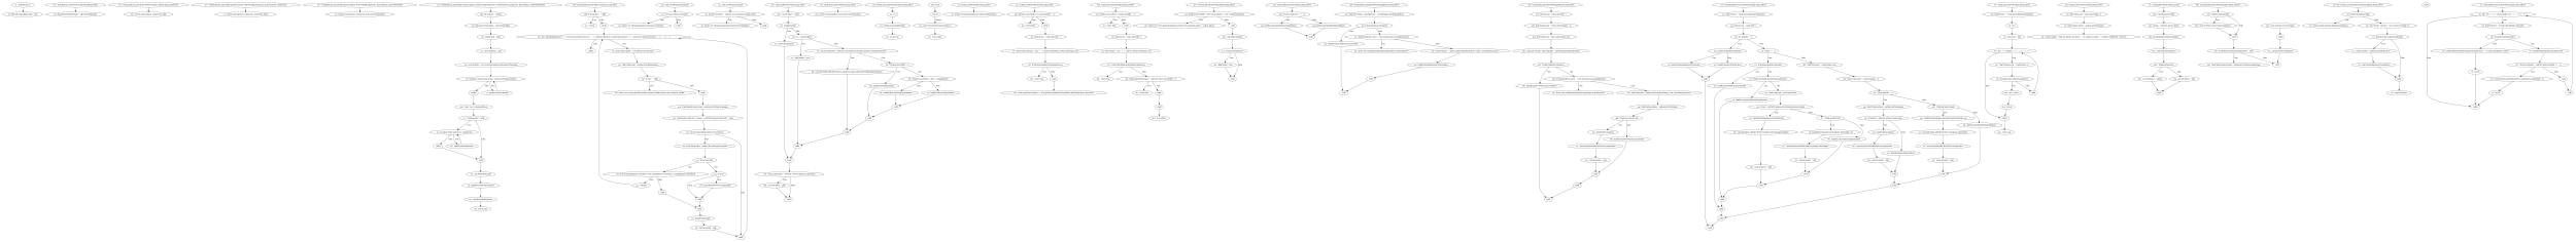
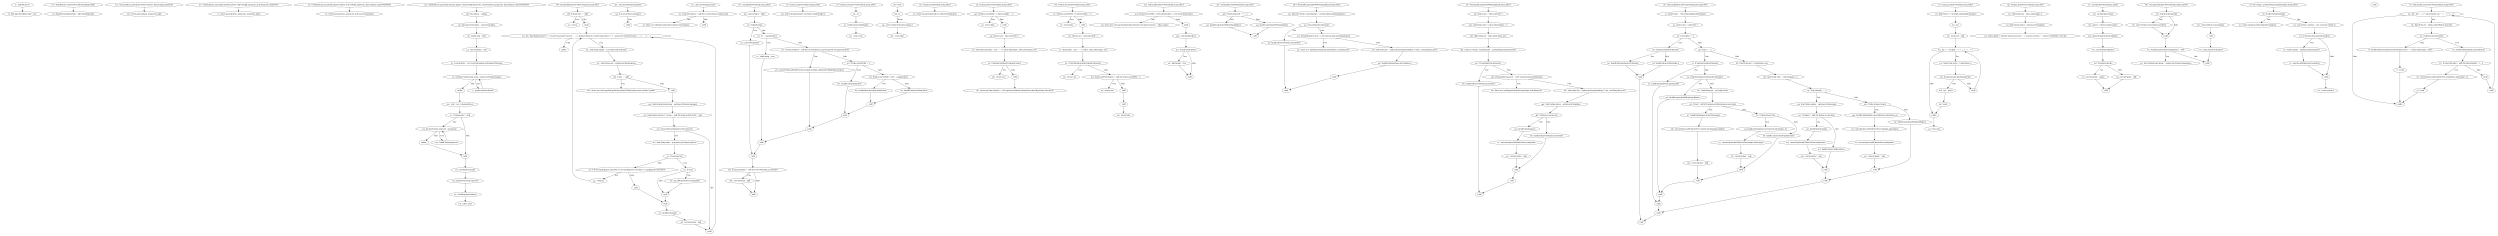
  digraph {
    fontname="Playfair Display"
    node [fontname="Playfair Display"]
    edge [fontname="Playfair Display"]
    n1 [label="77:  DefaultParser ()"]
    n2 [label="78:  this.allowPartialMatching = true"]
    n3 [label="100:  DefaultParser (final boolean allowPartialMatching)"]
    n4 [label="101:  this.allowPartialMatching = allowPartialMatching"]
    n5 [label="104:  CommandLine parse(final Options options, final String[] arguments)"]
    n6 [label="106:  return parse(options, arguments, null);"]
    n7 [label="120:  CommandLine parse(final Options options, final String[] arguments, final Properties properties)"]
    n8 [label="122:  return parse(options, arguments, properties, false);"]
    n9 [label="125:  CommandLine parse(final Options options, final String[] arguments, final boolean stopAtNonOption)"]
    n10 [label="127:  return parse(options, arguments, null, stopAtNonOption);"]
    n11 [label="145:  CommandLine parse(final Options options, final String[] arguments, final Properties properties, final boolean stopAtNonOption)"]
    n12 [label="148:  this.options = options"]
    n13 [label="149:  this.stopAtNonOption = stopAtNonOption"]
    n14 [label="150:  skipParsing = false"]
    n15 [label="151:  currentOption = null"]
    n16 [label="152:  expectedOpts = new ArrayList(options.getRequiredOptions())"]
    n17 [label="155:  for (final OptionGroup group : options.getOptionGroups())"]
    n18 [label=endfor]
    n19 [label="157:  group.setSelected(null)"]
    n20 [label="160:  cmd = new CommandLine()"]
    n21 [label="162:  if (arguments != null)"]
    n22 [label="164:  for (final String argument : arguments)"]
    n23 [label=endif]
    n24 [label=endfor]
    n25 [label="166:  handleToken(argument)"]
    n26 [label="171:  checkRequiredArgs()"]
    n27 [label="154:  handleProperties(properties)"]
    n28 [label="176:  checkRequiredOptions()"]
    n29 [label="178:  return cmd;"]
    n30 [label="186:  void handleProperties(final Properties properties)"]
    n31 [label="188:  if (properties == null)"]
    n32 [label="190:  return;"]
    n33 [label=endif]
    n34 [label="193:  for (  final Enumeration<?> e = properties.propertyNames( ;    ; ) ; e.hasMoreElements(  final Enumeration<?> e = properties.propertyNames( ;    ; ) ;  ;    ; ) ;    ; )"]
    n35 [label=endfor]
    n36 [label="195:  final String option = e.nextElement().toString()"]
    n37 [label="197:  final Option opt = options.getOption(option)"]
    n38 [label="198:  if (opt == null)"]
    n39 [label="200:  throw new UnrecognizedOptionException('Default option wasn't defined', option)"]
    n40 [label=endif]
    n41 [label="204:  final OptionGroup group = options.getOptionGroup(opt)"]
    n42 [label="205:  final boolean selected = group != null && group.getSelected() != null"]
    n43 [label="207:  if (!cmd.hasOption(option) && !selected)"]
    n44 [label="210:  final String value = properties.getProperty(option)"]
    n45 [label=endif]
    n46 [label="212:  if (opt.hasArg())"]
    n47 [label="214:  if (true)"]
    n48 [label="219:  if (!('yes'.equalsIgnoreCase(value) || 'true'.equalsIgnoreCase(value) || '1'.equalsIgnoreCase(value)))"]
    n49 [label="216:  opt.addValueForProcessing(value)"]
    n50 [label=endif]
    n51 [label="224:  continue;"]
    n52 [label=endif]
    n53 [label=endif]
    n54 [label="227:  handleOption(opt)"]
    n55 [label="228:  currentOption = null"]
    n56 [label="240:  void checkRequiredOptions()"]
    n57 [label="243:  if (!expectedOpts.isEmpty())"]
-   n58 [label="245:  throw new MissingOptionException(expectedOpts)"]
    n59 [label=endif]
    n60 [label="253:  void checkRequiredArgs()"]
    n61 [label="255:  if (currentOption != null && currentOption.requiresArg())"]
    n62 [label="257:  throw new MissingArgumentException(currentOption)"]
    n63 [label=endif]
    n64 [label="267:  void handleToken(final String token)"]
    n65 [label="269:  currentToken = token"]
    n66 [label="271:  if (skipParsing)"]
    n67 [label="273:  cmd.addArg(token)"]
    n68 [label="275:  if ('--'.equals(token))"]
    n69 [label=endif]
    n70 [label="277:  skipParsing = true"]
    n71 [label="279:  if (currentOption != null && currentOption.acceptsArg() && isArgument(token))"]
    n72 [label="296:  if (currentOption != null && !currentOption.acceptsArg())"]
    n73 [label="298:  currentOption = null"]
    n74 [label=endif]
    n75 [label=endif]
    n76 [label="281:  currentOption.addValueForProcessing(Util.stripLeadingAndTrailingQuotes(token))"]
    n77 [label="283:  if (token.startsWith('--'))"]
    n78 [label=endif]
    n79 [label="285:  handleLongOption(token)"]
    n80 [label="287:  if (token.startsWith('-') && !'-'.equals(token))"]
    n81 [label=endif]
    n82 [label="289:  handleShortAndLongOption(token)"]
    n83 [label="293:  handleUnknownToken(token)"]
    n84 [label=endif]
    n85 [label="307:  boolean isArgument(final String token)"]
    n86 [label="309:  return !isOption(token) || isNegativeNumber(token);"]
    n87 [label="317:  boolean isNegativeNumber(final String token)"]
    n88 [label="319:  try"]
    n89 [label="321:  Double.parseDouble(token)"]
    n90 [label="322:  return true;"]
    n91 [label="end-try"]
    n92 [label="324:  catch (NumberFormatException e)"]
    n93 [label="326:  return false;"]
    n94 [label="end-catch"]
    n95 [label="335:  boolean isOption(final String token)"]
    n96 [label="337:  return isLongOption(token) || isShortOption(token);"]
    n97 [label="345:  boolean isShortOption(final String token)"]
    n98 [label="348:  if (!token.startsWith('-') || token.length() == 1)"]
    n99 [label="350:  return false;"]
    n100 [label=endif]
    n101 [label="354:  final int pos = token.indexOf('=')"]
    n102 [label="355:  final String optName = pos == -1 ? token.substring(1) : token.substring(1, pos)"]
    n103 [label="356:  if (options.hasShortOption(optName))"]
    n104 [label="358:  return true;"]
    n105 [label=endif]
    n106 [label="361:  return optName.length() > 0 && options.hasShortOption(String.valueOf(optName.charAt(0)));"]
    n107 [label="369:  boolean isLongOption(final String token)"]
    n108 [label="371:  if (!token.startsWith('-') || token.length() == 1)"]
    n109 [label="373:  return false;"]
    n110 [label=endif]
    n111 [label="376:  final int pos = token.indexOf('=')"]
    n112 [label="377:  final String t = pos == -1 ? token : token.substring(0, pos)"]
    n113 [label="379:  if (!getMatchingLongOptions(t).isEmpty())"]
    n114 [label="382:  return true;"]
    n115 [label="384:  if (getLongPrefix(token) != null && !token.startsWith('--'))"]
    n116 [label="387:  return true;"]
    n117 [label=endif]
    n118 [label=endif]
    n119 [label="390:  return false;"]
    n120 [label="402:  void handleUnknownToken(final String token)"]
    n121 [label="404:  if (token.startsWith('-') && token.length() > 1 && !stopAtNonOption)"]
    n122 [label="406:  throw new UnrecognizedOptionException('Unrecognized option: ' + token, token)"]
    n123 [label=endif]
    n124 [label="409:  cmd.addArg(token)"]
    n125 [label="410:  if (stopAtNonOption)"]
    n126 [label="412:  skipParsing = true"]
    n127 [label=endif]
    n128 [label="426:  void handleLongOption(final String token)"]
    n129 [label="428:  if (token.indexOf('=') == -1)"]
    n130 [label="430:  handleLongOptionWithoutEqual(token)"]
    n131 [label="434:  handleLongOptionWithEqual(token)"]
    n132 [label=endif]
    n133 [label="448:  void handleLongOptionWithoutEqual(final String token)"]
    n134 [label="450:  final List<String> matchingOpts = getMatchingLongOptions(token)"]
    n135 [label="451:  if (matchingOpts.isEmpty())"]
    n136 [label="453:  handleUnknownToken(currentToken)"]
    n137 [label="455:  if (matchingOpts.size() > 1 && !options.hasLongOption(token))"]
    n138 [label=endif]
    n139 [label="457:  throw new AmbiguousOptionException(token, matchingOpts)"]
    n140 [label="461:  final String key = options.hasLongOption(token) ? token : matchingOpts.get(0)"]
    n141 [label="462:  handleOption(options.getOption(key))"]
    n142 [label=endif]
    n143 [label="476:  void handleLongOptionWithEqual(final String token)"]
    n144 [label="478:  final int pos = token.indexOf('=')"]
    n145 [label="480:  final String value = token.substring(pos + 1)"]
    n146 [label="482:  final String opt = token.substring(0, pos)"]
    n147 [label="484:  final List<String> matchingOpts = getMatchingLongOptions(opt)"]
    n148 [label="485:  if (matchingOpts.isEmpty())"]
    n149 [label="487:  handleUnknownToken(currentToken)"]
    n150 [label="489:  if (matchingOpts.size() > 1 && !options.hasLongOption(opt))"]
    n151 [label=endif]
    n152 [label="491:  throw new AmbiguousOptionException(opt, matchingOpts)"]
    n153 [label="495:  final String key = options.hasLongOption(opt) ? opt : matchingOpts.get(0)"]
    n154 [label="496:  final Option option = options.getOption(key)"]
    n155 [label=endif]
    n156 [label="498:  if (option.acceptsArg())"]
    n157 [label="500:  handleOption(option)"]
    n158 [label="506:  handleUnknownToken(currentToken)"]
    n159 [label="501:  currentOption.addValueForProcessing(value)"]
    n160 [label=endif]
    n161 [label="502:  currentOption = null"]
    n162 [label="530:  void handleShortAndLongOption(final String token)"]
    n163 [label="532:  final String t = Util.stripLeadingHyphens(token)"]
    n164 [label="534:  final int pos = t.indexOf('=')"]
    n165 [label="536:  if (t.length() == 1)"]
    n166 [label="539:  if (options.hasShortOption(t))"]
    n167 [label="548:  if (pos == -1)"]
    n168 [label="541:  handleOption(options.getOption(t))"]
    n169 [label="545:  handleUnknownToken(token)"]
    n170 [label="551:  if (options.hasShortOption(t))"]
    n171 [label="588:  final String opt = t.substring(0, pos)"]
    n172 [label=endif]
    n173 [label=endif]
    n174 [label="553:  handleOption(options.getOption(t))"]
    n175 [label="555:  if (!getMatchingLongOptions(t).isEmpty())"]
    n176 [label="589:  final String value = t.substring(pos + 1)"]
    n177 [label=endif]
    n178 [label="558:  handleLongOptionWithoutEqual(token)"]
    n179 [label="563:  final String opt = getLongPrefix(t)"]
    n180 [label=endif]
    n181 [label=endif]
    n182 [label="565:  if (opt != null && options.getOption(opt).acceptsArg())"]
    n183 [label="567:  handleOption(options.getOption(opt))"]
    n184 [label="571:  if (isJavaProperty(t))"]
    n185 [label="568:  currentOption.addValueForProcessing(t.substring(opt.length()))"]
    n186 [label="574:  handleOption(options.getOption(t.substring(0, 1)))"]
    n187 [label="581:  handleConcatenatedOptions(token)"]
    n188 [label="569:  currentOption = null"]
    n189 [label=endif]
    n190 [label="575:  currentOption.addValueForProcessing(t.substring(1))"]
    n191 [label=endif]
    n192 [label="576:  currentOption = null"]
    n193 [label="591:  if (opt.length() == 1)"]
    n194 [label="594:  final Option option = options.getOption(opt)"]
    n195 [label="606:  if (isJavaProperty(opt))"]
    n196 [label="595:  if (option != null && option.acceptsArg())"]
    n197 [label="609:  handleOption(options.getOption(opt.substring(0, 1)))"]
    n198 [label="617:  handleLongOptionWithEqual(token)"]
    n199 [label="597:  handleOption(option)"]
    n200 [label="603:  handleUnknownToken(token)"]
    n201 [label="598:  currentOption.addValueForProcessing(value)"]
    n202 [label=endif]
    n203 [label="599:  currentOption = null"]
    n204 [label=endif]
    n205 [label="610:  currentOption.addValueForProcessing(opt.substring(1))"]
    n206 [label=endif]
    n207 [label="611:  currentOption.addValueForProcessing(value)"]
    n208 [label="612:  currentOption = null"]
    n209 [label="627:  String getLongPrefix(final String token)"]
    n210 [label="629:  final String t = Util.stripLeadingHyphens(token)"]
    n211 [label="631:  int i"]
    n212 [label="632:  String opt = null"]
    n213 [label="633:  for (  i = t.length( ;   i--) - 2 ; i > 1 ;   i--)"]
    n214 [label=endfor]
    n215 [label="635:  final String prefix = t.substring(0, i)"]
    n216 [label="643:  return opt;"]
    n217 [label="636:  if (options.hasLongOption(prefix))"]
    n218 [label="638:  opt = prefix"]
    n219 [label=endif]
    n220 [label="639:  break;"]
    n221 [label="649:  boolean isJavaProperty(final String token)"]
    n222 [label="651:  final String opt = token.substring(0, 1)"]
    n223 [label="652:  final Option option = options.getOption(opt)"]
    n224 [label="654:  return option != null && (option.getArgs() >= 2 || option.getArgs() == Option.UNLIMITED_VALUES);"]
    n225 [label="657:  void handleOption(Option option)"]
    n226 [label="660:  checkRequiredArgs()"]
    n227 [label="662:  option = (Option) option.clone()"]
    n228 [label="664:  updateRequiredOptions(option)"]
    n229 [label="666:  cmd.addOption(option)"]
    n230 [label="668:  if (option.hasArg())"]
    n231 [label="670:  currentOption = option"]
    n232 [label="674:  currentOption = null"]
    n233 [label=endif]
    n234 [label="683:  void updateRequiredOptions(final Option option)"]
    n235 [label="685:  if (option.isRequired())"]
    n236 [label="687:  expectedOpts.remove(option.getKey())"]
    n237 [label=endif]
    n238 [label="691:  if (options.getOptionGroup(option) != null)"]
    n239 [label="693:  final OptionGroup group = options.getOptionGroup(option)"]
    n240 [label=endif]
    n241 [label="697:  expectedOpts.remove(group)"]
    n242 [label=endif]
    n243 [label="700:  group.setSelected(option)"]
    n244 [label="711:  List<String> getMatchingLongOptions(final String token)"]
    n245 [label="713:  if (allowPartialMatching)"]
    n246 [label="715:  return options.getMatchingOptions(token);"]
    n247 [label="719:  List<String> matches = new ArrayList<String>(1)"]
    n248 [label="720:  if (options.hasLongOption(token))"]
    n249 [label=endif]
    n250 [label="722:  Option option = options.getOption(token)"]
    n251 [label=endif]
    n252 [label="723:  matches.add(option.getLongOpt())"]
    n253 [label="726:  return matches;"]
    n254 [label="757:  void handleConcatenatedOptions(final String token)"]
    n255 [label="759:  for (  int i = 1 ; i < token.length(  int i = 1 ;  ;   i++) ;   i++)"]
    n256 [label=endfor]
    n257 [label="761:  final String ch = String.valueOf(token.charAt(i))"]
    n258 [label="763:  if (options.hasOption(ch))"]
    n259 [label="765:  handleOption(options.getOption(ch))"]
    n260 [label="776:  handleUnknownToken(stopAtNonOption && i > 1 ? token.substring(i) : token)"]
    n261 [label="767:  if (currentOption != null && token.length() != i + 1)"]
    n262 [label="777:  break;"]
    n263 [label="770:  currentOption.addValueForProcessing(token.substring(i + 1))"]
    n264 [label=endif]
    n265 [label="771:  break;"]
    n266 [label=endif]
    n1 -> n2
    n3 -> n4
    n5 -> n6
    n7 -> n8
    n9 -> n10
    n11 -> n12
    n12 -> n13
    n13 -> n14
    n14 -> n15
    n15 -> n16
    n16 -> n17
    n17 -> n18 [label=False]
    n17 -> n19 [label=True]
    n18 -> n20
    n19 -> n17
    n20 -> n21
    n21 -> n22 [label=True]
    n21 -> n23 [label=False]
    n22 -> n24 [label=False]
    n22 -> n25 [label=True]
    n23 -> n26
    n24 -> n23
    n25 -> n22
    n26 -> n27
    n27 -> n28
    n28 -> n29
    n30 -> n31
    n31 -> n32 [label=True]
    n31 -> n33 [label=False]
    n33 -> n34
    n34 -> n35 [label=False]
    n34 -> n36 [label=True]
    n36 -> n37
    n37 -> n38
    n38 -> n39 [label=True]
    n38 -> n40 [label=False]
    n40 -> n41
    n41 -> n42
    n42 -> n43
    n43 -> n44 [label=True]
    n43 -> n45 [label=False]
    n44 -> n46
    n45 -> n34
    n46 -> n47 [label=True]
    n46 -> n48 [label=False]
    n47 -> n49 [label=True]
    n47 -> n50 [label=False]
    n48 -> n51 [label=True]
    n48 -> n52 [label=False]
    n49 -> n50
    n50 -> n53
    n51 -> n34
    n52 -> n53
    n53 -> n54
    n54 -> n55
    n55 -> n45
    n56 -> n57
-   n57 -> n58 [label=True]
    n57 -> n59 [label=False]
    n60 -> n61
    n61 -> n62 [label=True]
    n61 -> n63 [label=False]
    n64 -> n65
    n65 -> n66
    n66 -> n67 [label=True]
    n66 -> n68 [label=False]
    n67 -> n69
    n68 -> n70 [label=True]
    n68 -> n71 [label=False]
    n69 -> n72
    n70 -> n75
    n71 -> n76 [label=True]
    n71 -> n77 [label=False]
    n72 -> n73 [label=True]
    n72 -> n74 [label=False]
    n73 -> n74
    n75 -> n69
    n76 -> n78
    n77 -> n79 [label=True]
    n77 -> n80 [label=False]
    n78 -> n75
    n79 -> n81
    n80 -> n82 [label=True]
    n80 -> n83 [label=False]
    n81 -> n78
    n82 -> n84
    n83 -> n84
    n84 -> n81
    n85 -> n86
    n87 -> n88
    n88 -> n89
    n89 -> n90
    n91 -> n92 [label=Throws]
    n92 -> n93
    n94 -> n91
    n95 -> n96
    n97 -> n98
    n98 -> n99 [label=True]
    n98 -> n100 [label=False]
    n100 -> n101
    n101 -> n102
    n102 -> n103
    n103 -> n104 [label=True]
    n103 -> n105 [label=False]
    n105 -> n106
    n107 -> n108
    n108 -> n109 [label=True]
    n108 -> n110 [label=False]
    n110 -> n111
    n111 -> n112
    n112 -> n113
    n113 -> n114 [label=True]
    n113 -> n115 [label=False]
    n115 -> n116 [label=True]
    n115 -> n117 [label=False]
    n117 -> n118
    n118 -> n119
    n120 -> n121
    n121 -> n122 [label=True]
    n121 -> n123 [label=False]
    n123 -> n124
    n124 -> n125
    n125 -> n126 [label=True]
    n125 -> n127 [label=False]
    n126 -> n127
    n128 -> n129
    n129 -> n130 [label=True]
    n129 -> n131 [label=False]
    n130 -> n132
    n131 -> n132
    n133 -> n134
    n134 -> n135
    n135 -> n136 [label=True]
    n135 -> n137 [label=False]
    n136 -> n138
    n137 -> n139 [label=True]
    n137 -> n140 [label=False]
    n140 -> n141
    n141 -> n142
    n142 -> n138
    n143 -> n144
    n144 -> n145
    n145 -> n146
    n146 -> n147
    n147 -> n148
    n148 -> n149 [label=True]
    n148 -> n150 [label=False]
    n149 -> n151
    n150 -> n152 [label=True]
    n150 -> n153 [label=False]
    n153 -> n154
    n154 -> n156
    n155 -> n151
    n156 -> n157 [label=True]
    n156 -> n158 [label=False]
    n157 -> n159
    n158 -> n160
    n159 -> n161
    n160 -> n155
    n161 -> n160
    n162 -> n163
    n163 -> n164
    n164 -> n165
    n165 -> n166 [label=True]
    n165 -> n167 [label=False]
    n166 -> n168 [label=True]
    n166 -> n169 [label=False]
    n167 -> n170 [label=True]
    n167 -> n171 [label=False]
    n168 -> n172
    n169 -> n172
    n170 -> n174 [label=True]
    n170 -> n175 [label=False]
    n171 -> n176
    n172 -> n173
    n174 -> n177
    n175 -> n178 [label=True]
    n175 -> n179 [label=False]
    n176 -> n193
    n177 -> n180
    n178 -> n181
    n179 -> n182
    n180 -> n173
    n181 -> n177
    n182 -> n183 [label=True]
    n182 -> n184 [label=False]
    n183 -> n185
    n184 -> n186 [label=True]
    n184 -> n187 [label=False]
    n185 -> n188
    n186 -> n190
    n187 -> n191
    n188 -> n189
    n189 -> n181
    n190 -> n192
    n191 -> n189
    n192 -> n191
    n193 -> n194 [label=True]
    n193 -> n195 [label=False]
    n194 -> n196
    n195 -> n197 [label=True]
    n195 -> n198 [label=False]
    n196 -> n199 [label=True]
    n196 -> n200 [label=False]
    n197 -> n205
    n198 -> n206
    n199 -> n201
    n200 -> n202
    n201 -> n203
    n202 -> n204
    n203 -> n202
    n204 -> n180
    n205 -> n207
    n206 -> n204
    n207 -> n208
    n208 -> n206
    n209 -> n210
    n210 -> n211
    n211 -> n212
    n212 -> n213
    n213 -> n214 [label=False]
    n213 -> n215 [label=True]
    n214 -> n216
    n215 -> n217
    n217 -> n218 [label=True]
    n217 -> n219 [label=False]
    n218 -> n220
    n219 -> n213
    n220 -> n214
    n221 -> n222
    n222 -> n223
    n223 -> n224
    n225 -> n226
    n226 -> n227
    n227 -> n228
    n228 -> n229
    n229 -> n230
    n230 -> n231 [label=True]
    n230 -> n232 [label=False]
    n231 -> n233
    n232 -> n233
    n234 -> n235
    n235 -> n236 [label=True]
    n235 -> n237 [label=False]
    n236 -> n237
    n237 -> n238
    n238 -> n239 [label=True]
    n238 -> n240 [label=False]
    n241 -> n242
    n242 -> n243
    n243 -> n240
    n244 -> n245
    n245 -> n246 [label=True]
    n245 -> n247 [label=False]
    n247 -> n248
    n248 -> n250 [label=True]
    n248 -> n251 [label=False]
    n250 -> n252
    n251 -> n253
    n252 -> n251
    n254 -> n255
    n255 -> n256 [label=False]
    n255 -> n257 [label=True]
    n257 -> n258
    n258 -> n259 [label=True]
    n258 -> n260 [label=False]
    n259 -> n261
    n260 -> n262
    n261 -> n263 [label=True]
    n261 -> n264 [label=False]
    n262 -> n256
    n263 -> n265
    n264 -> n266
    n265 -> n256
    n266 -> n255
  }
